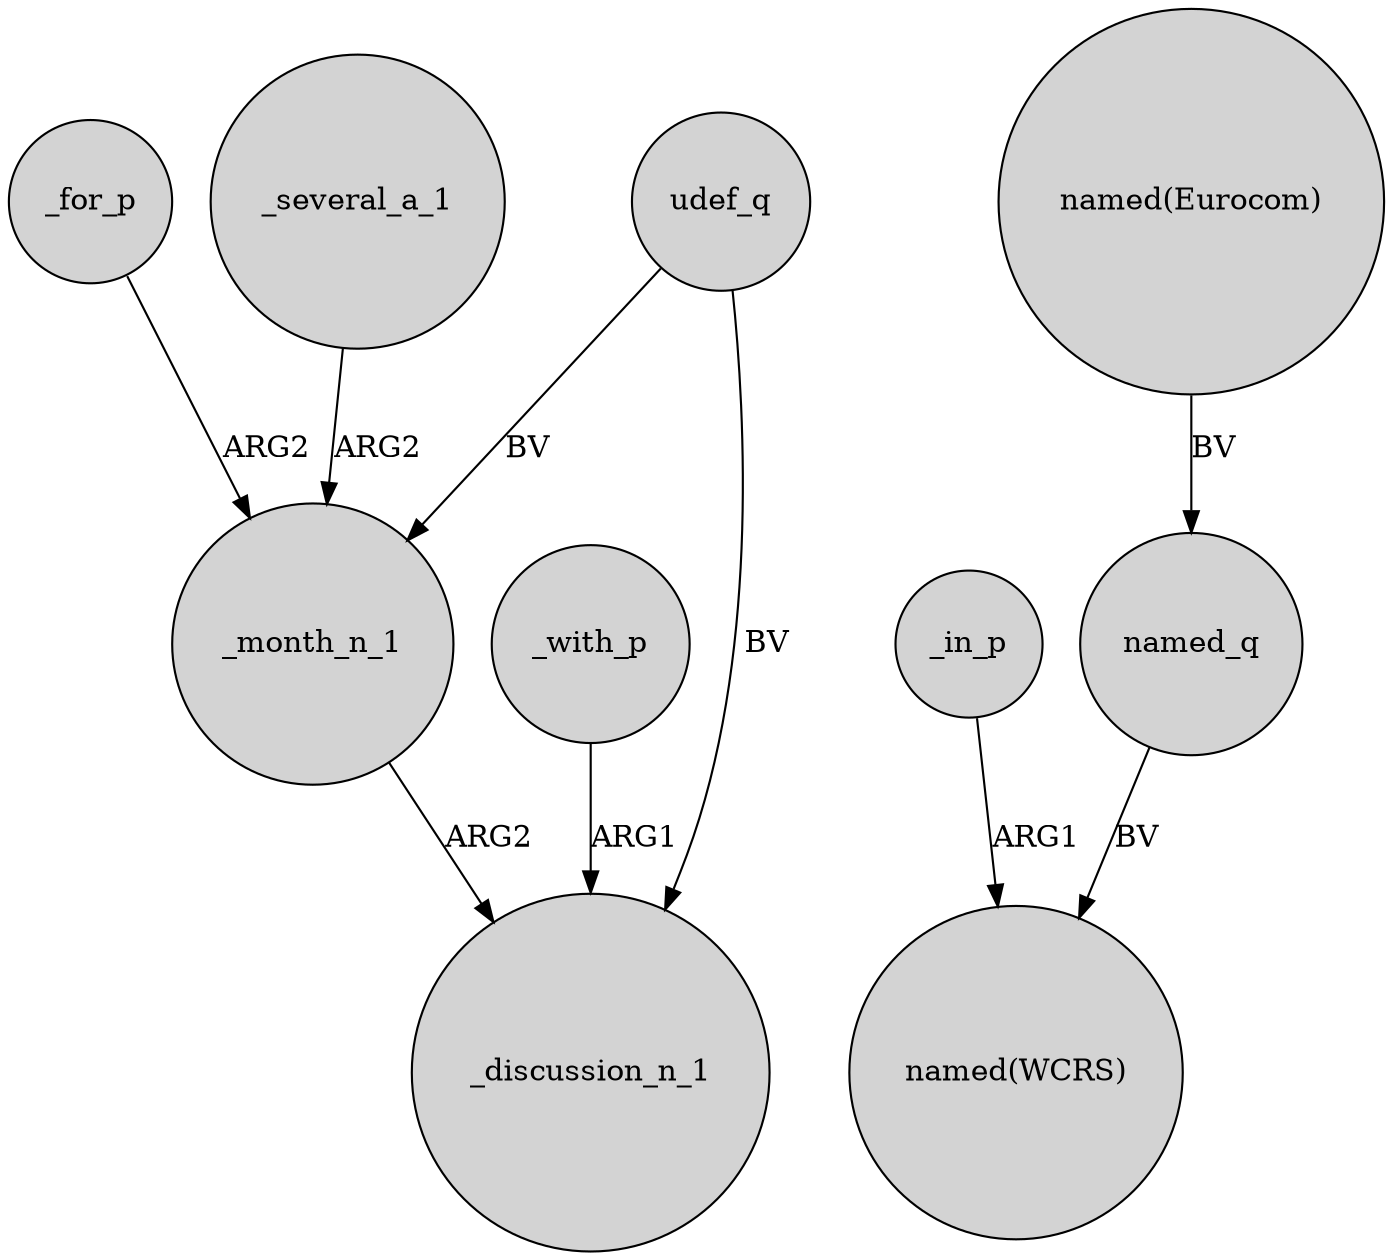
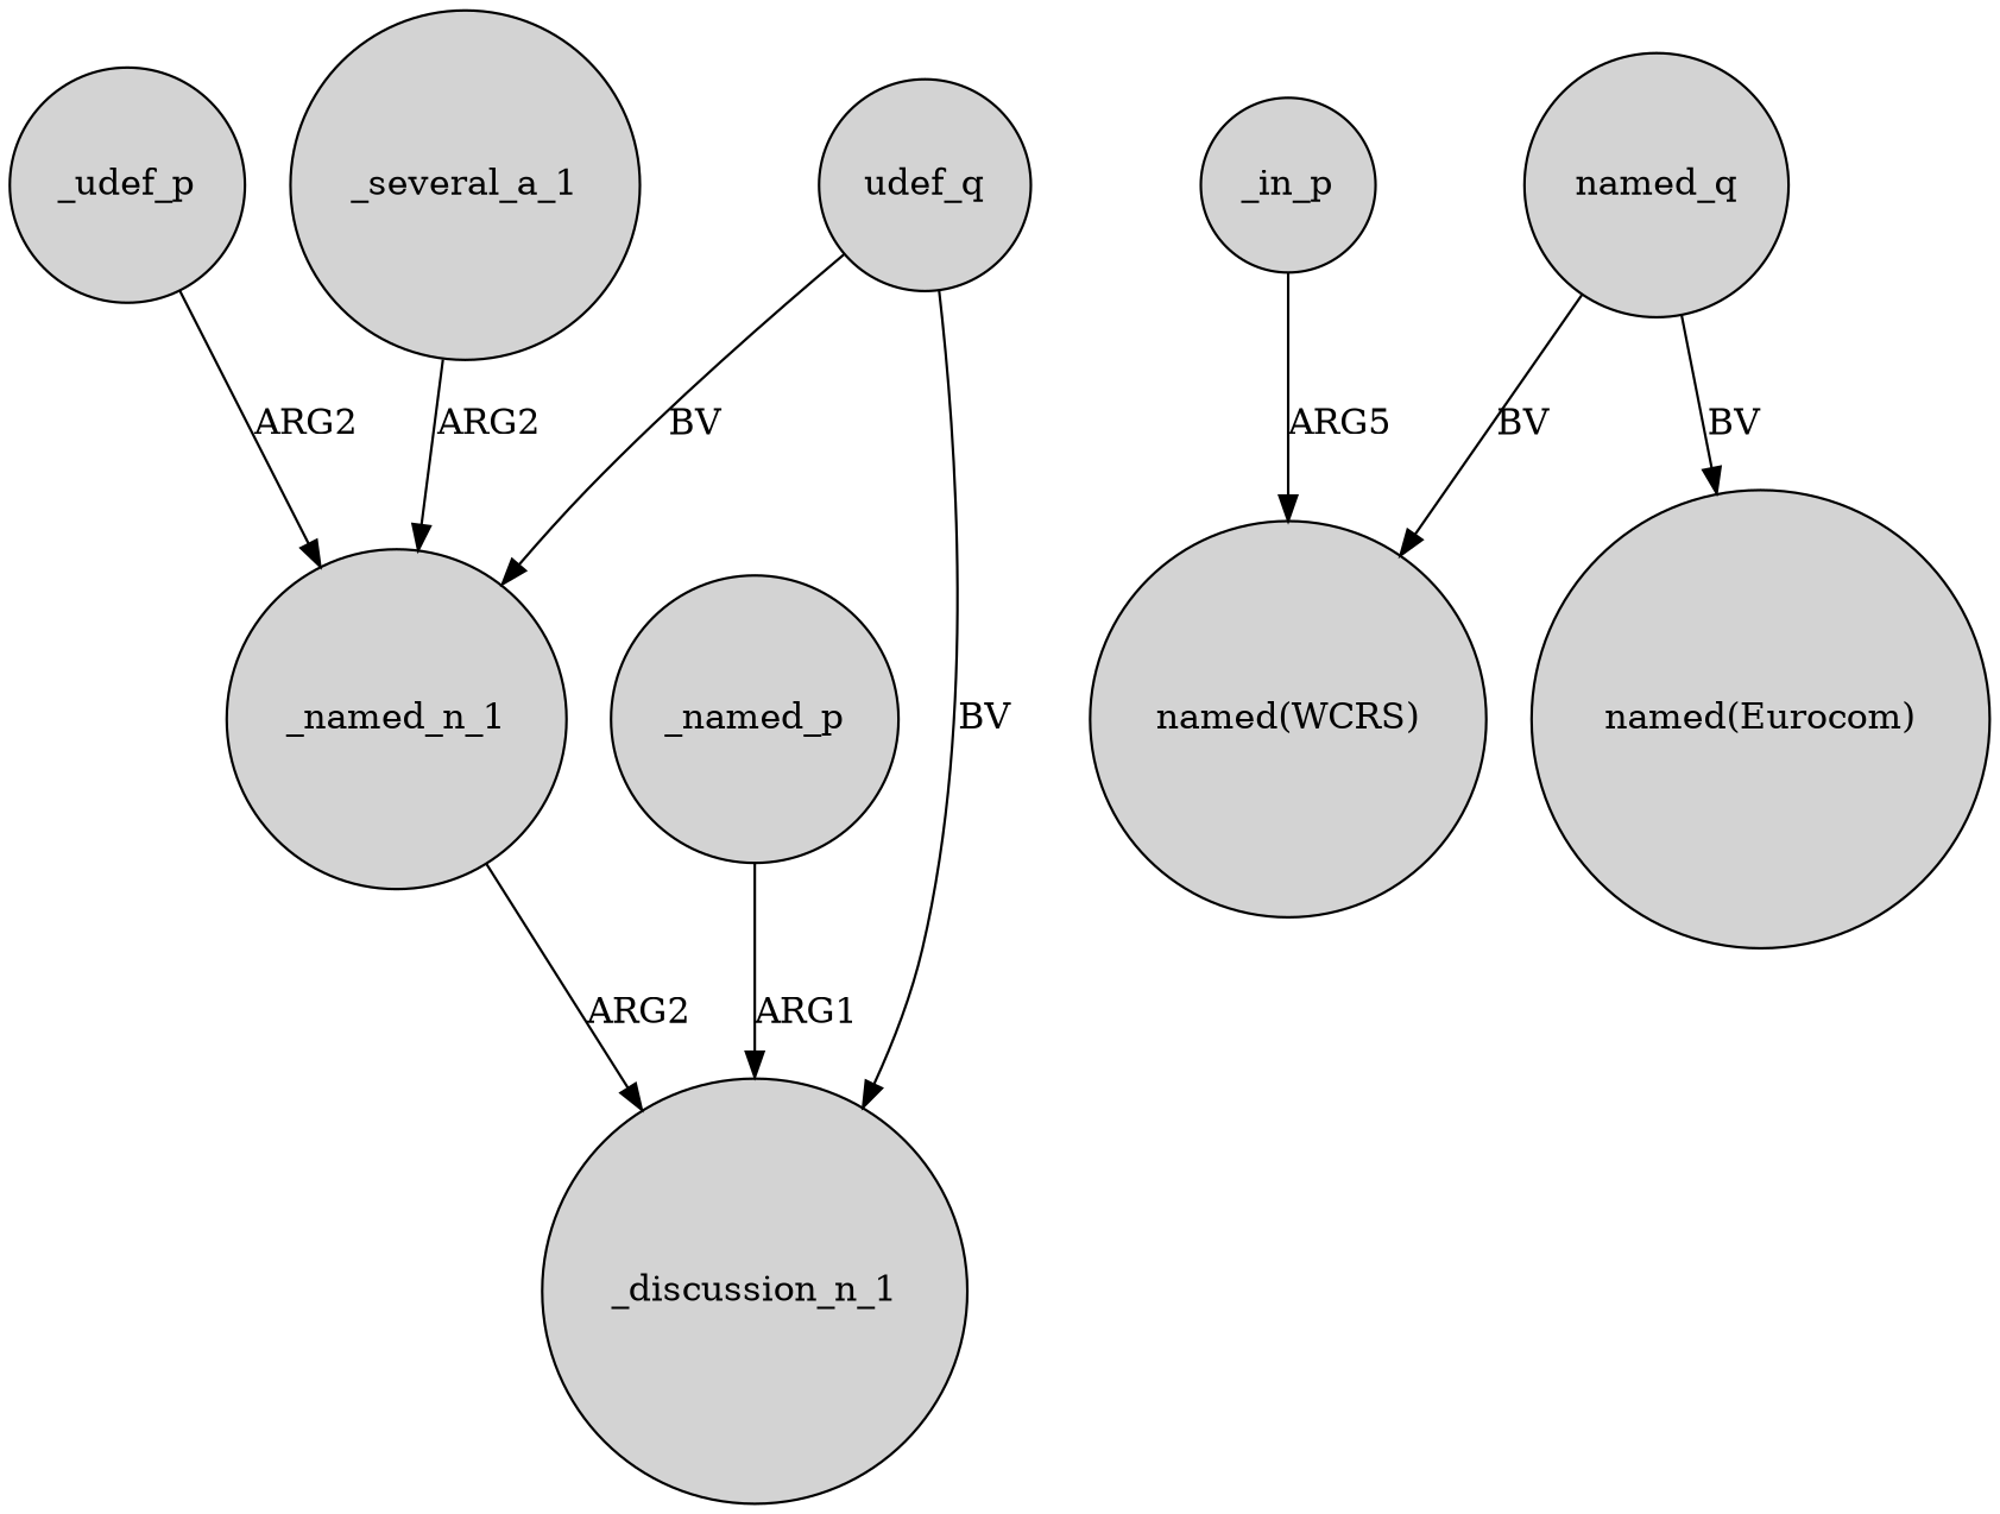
  digraph {
    node [shape=circle style=filled]
-   _for_p
-   _month_n_1
+   _for_p [label=_udef_p]
+   _month_n_1 [label=_named_n_1]
    _discussion_n_1
    _in_p
    "named(WCRS)"
-   _with_p
+   _with_p [label=_named_p]
    udef_q
    n8 [label=named_q]
    "named(Eurocom)"
    _several_a_1
    _for_p -> _month_n_1 [label=ARG2]
    _month_n_1 -> _discussion_n_1 [label=ARG2]
-   _in_p -> "named(WCRS)" [label=ARG1]
+   _in_p -> "named(WCRS)" [label=ARG5]
    _with_p -> _discussion_n_1 [label=ARG1]
    udef_q -> _month_n_1 [label=BV]
    udef_q -> _discussion_n_1 [label=BV]
    n8 -> "named(WCRS)" [label=BV]
-   "named(Eurocom)" -> n8 [label=BV]
+   n8 -> "named(Eurocom)" [label=BV]
    _several_a_1 -> _month_n_1 [label=ARG2]
  }
